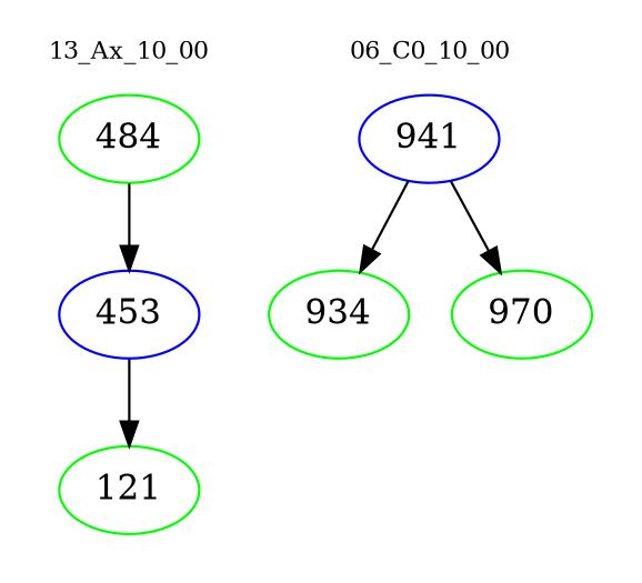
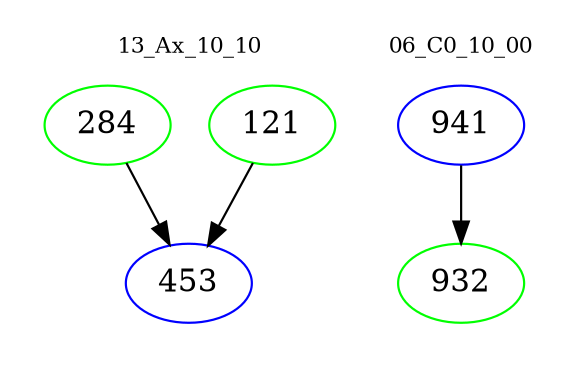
  digraph {
    node [color=green]
    edge [color=black]
    n1 [color=blue label=453]
    n2 [label=121]
-   n3 [label=484]
+   n3 [label=284]
    n4 [color=blue label=941]
-   n5 [label=934]
-   n6 [label=970]
+   n5 [label=932]
    subgraph cluster_1 {
      color=white
      fontsize=10
-     label="13_Ax_10_00"
+     label="13_Ax_10_10"
      n1
      n2
      n3
    }
    subgraph cluster_2 {
      color=white
      fontsize=10
      label="06_C0_10_00"
      n4
      n5
-     n6
    }
-   n1 -> n2
+   n2 -> n1
    n3 -> n1
    n4 -> n5
-   n4 -> n6
  }
